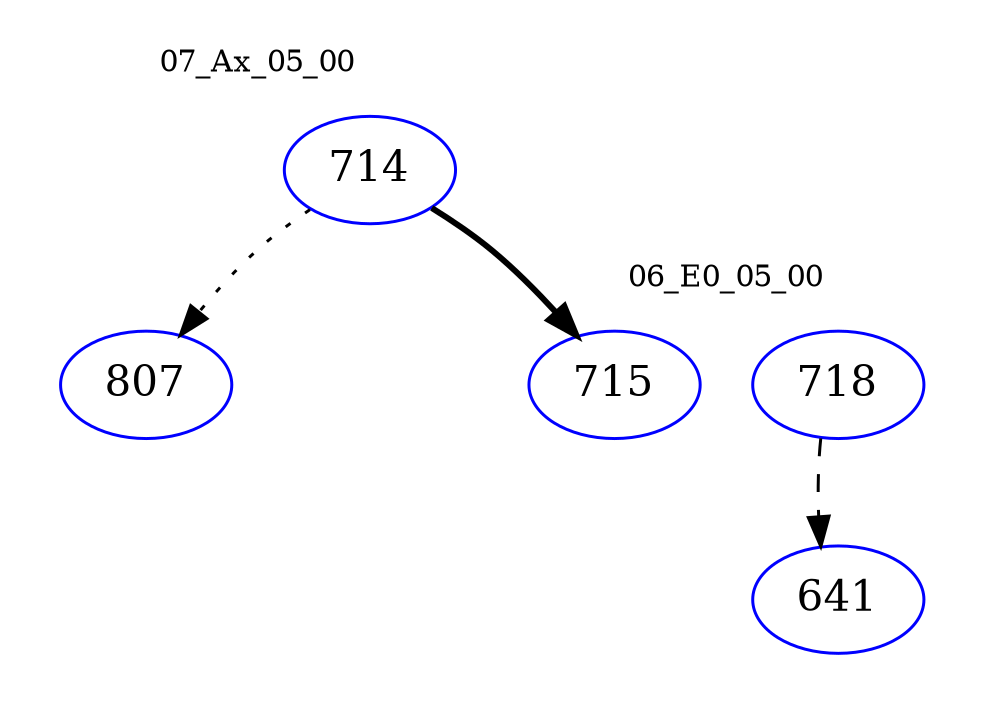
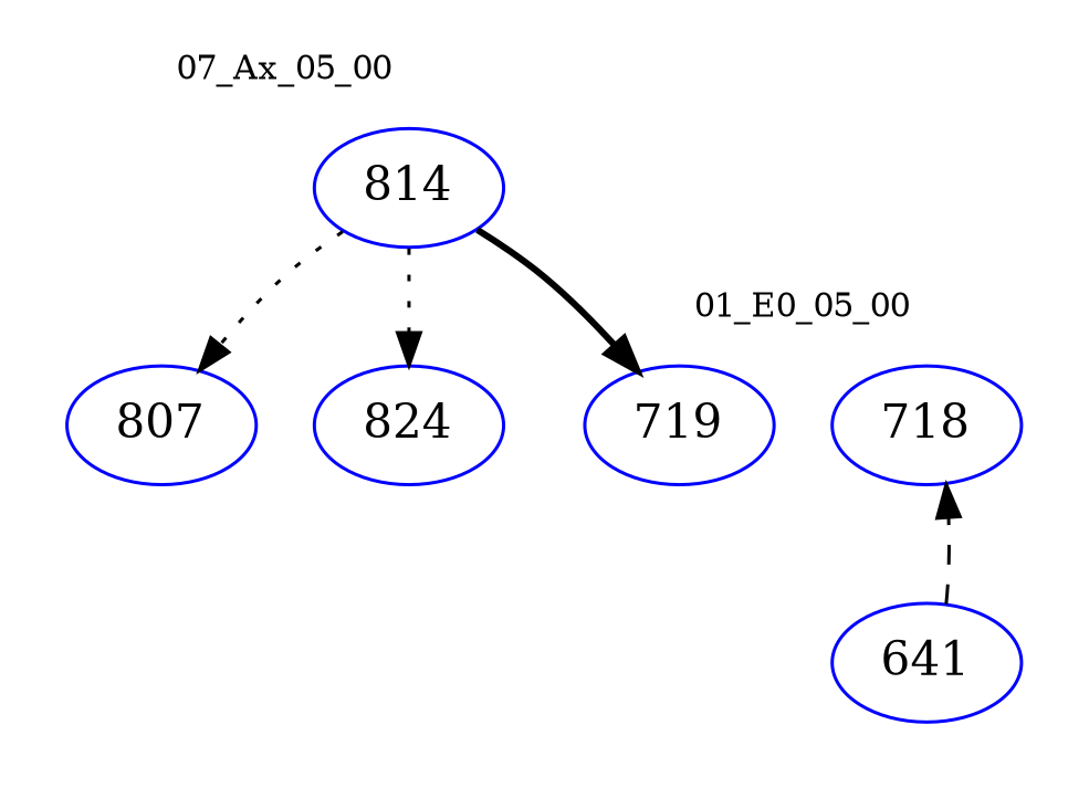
  digraph {
    node [color=blue]
    edge [color=black style=dotted]
-   n1 [label=714]
+   n1 [label=814]
    n2 [label=807]
+   n3 [label=824]
    n4 [label=718]
    n5 [label=641]
-   n6 [label=715]
+   n6 [label=719]
    subgraph cluster_1 {
      color=white
      fontsize=10
      label="07_Ax_05_00"
      n1
      n2
+     n3
    }
    subgraph cluster_2 {
      color=white
      fontsize=10
-     label="06_E0_05_00"
+     label="01_E0_05_00"
      n4
      n5
      n6
    }
    n1 -> n2
+   n1 -> n3
    n1 -> n6 [style=bold]
-   n4 -> n5 [style=dashed]
+   n5 -> n4 [style=dashed]
  }
